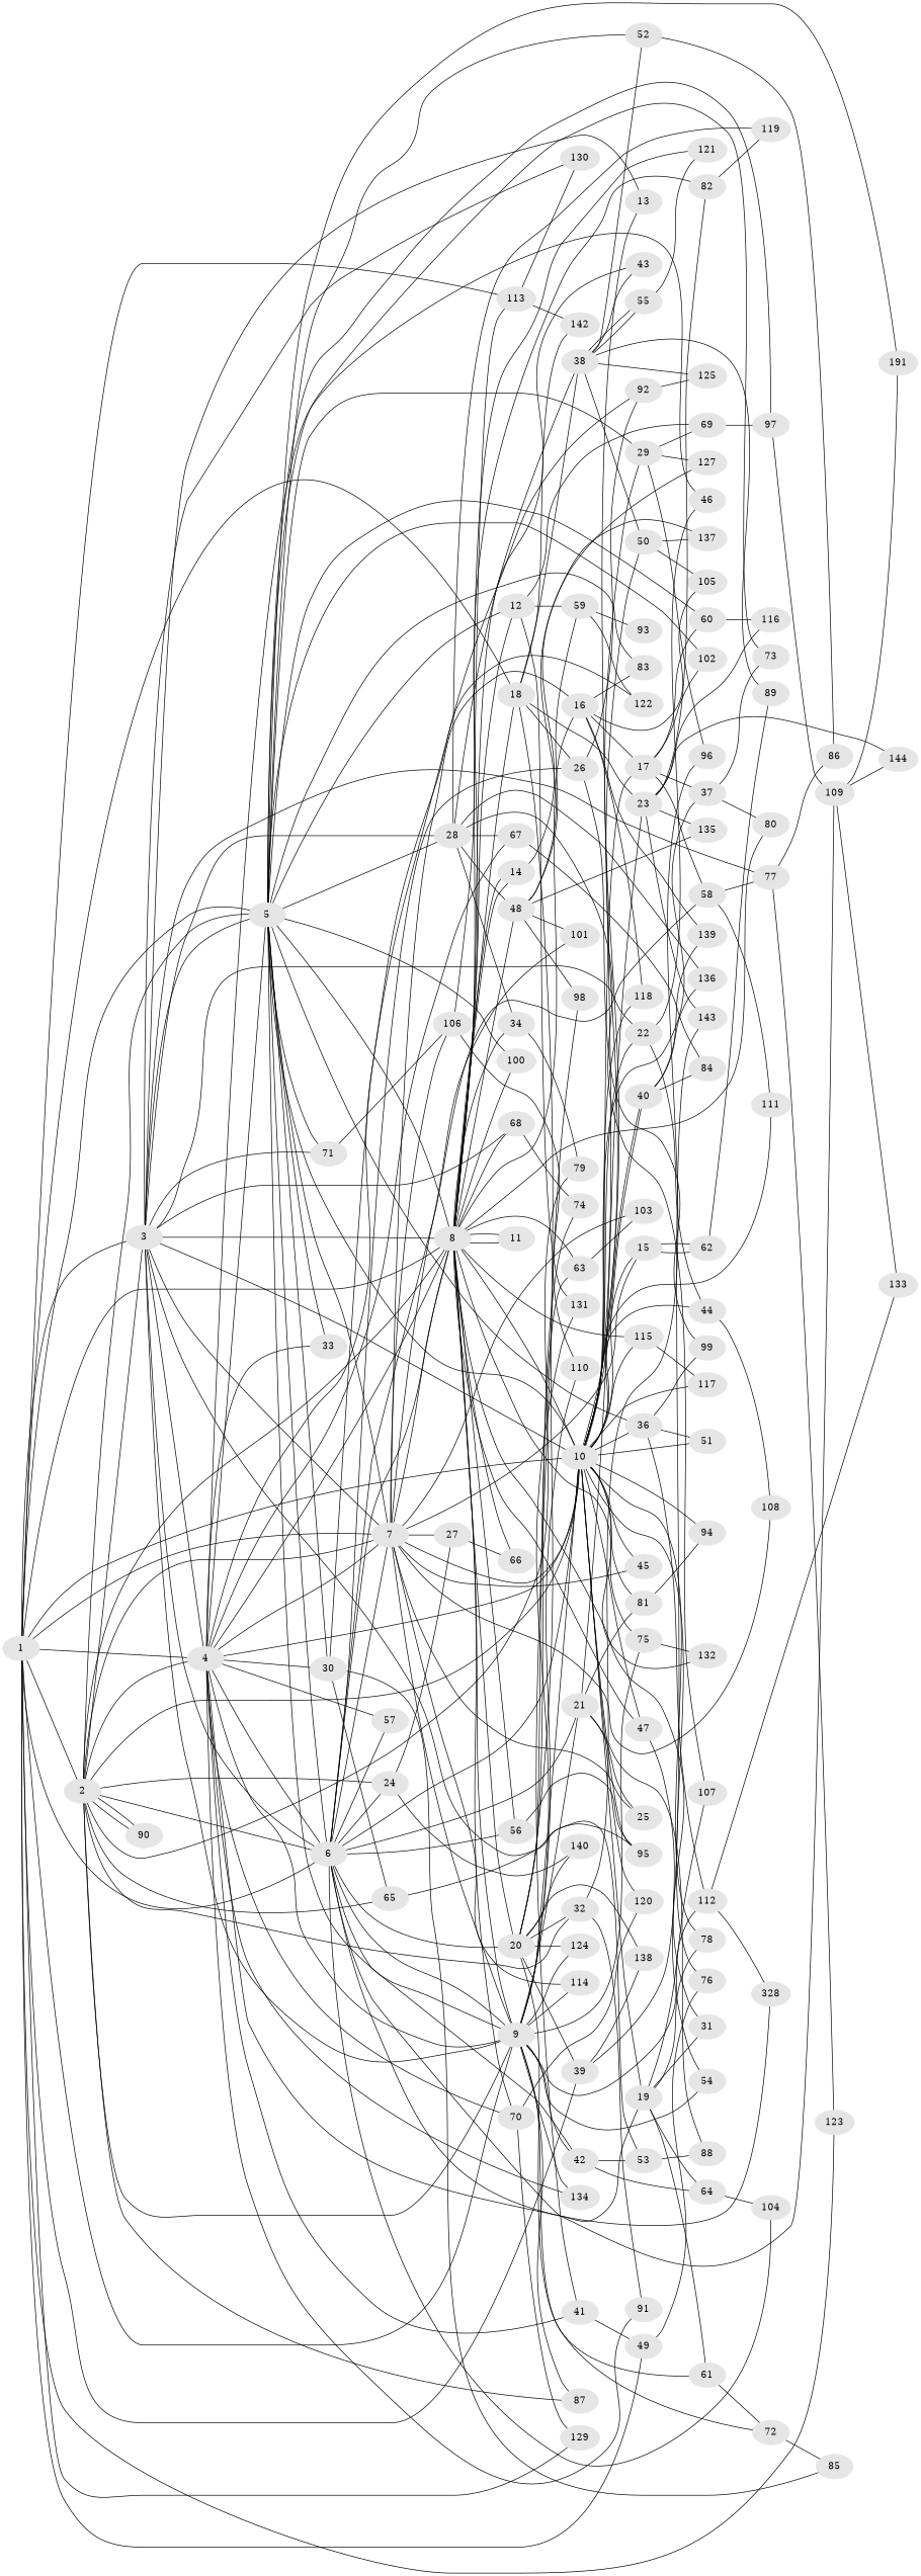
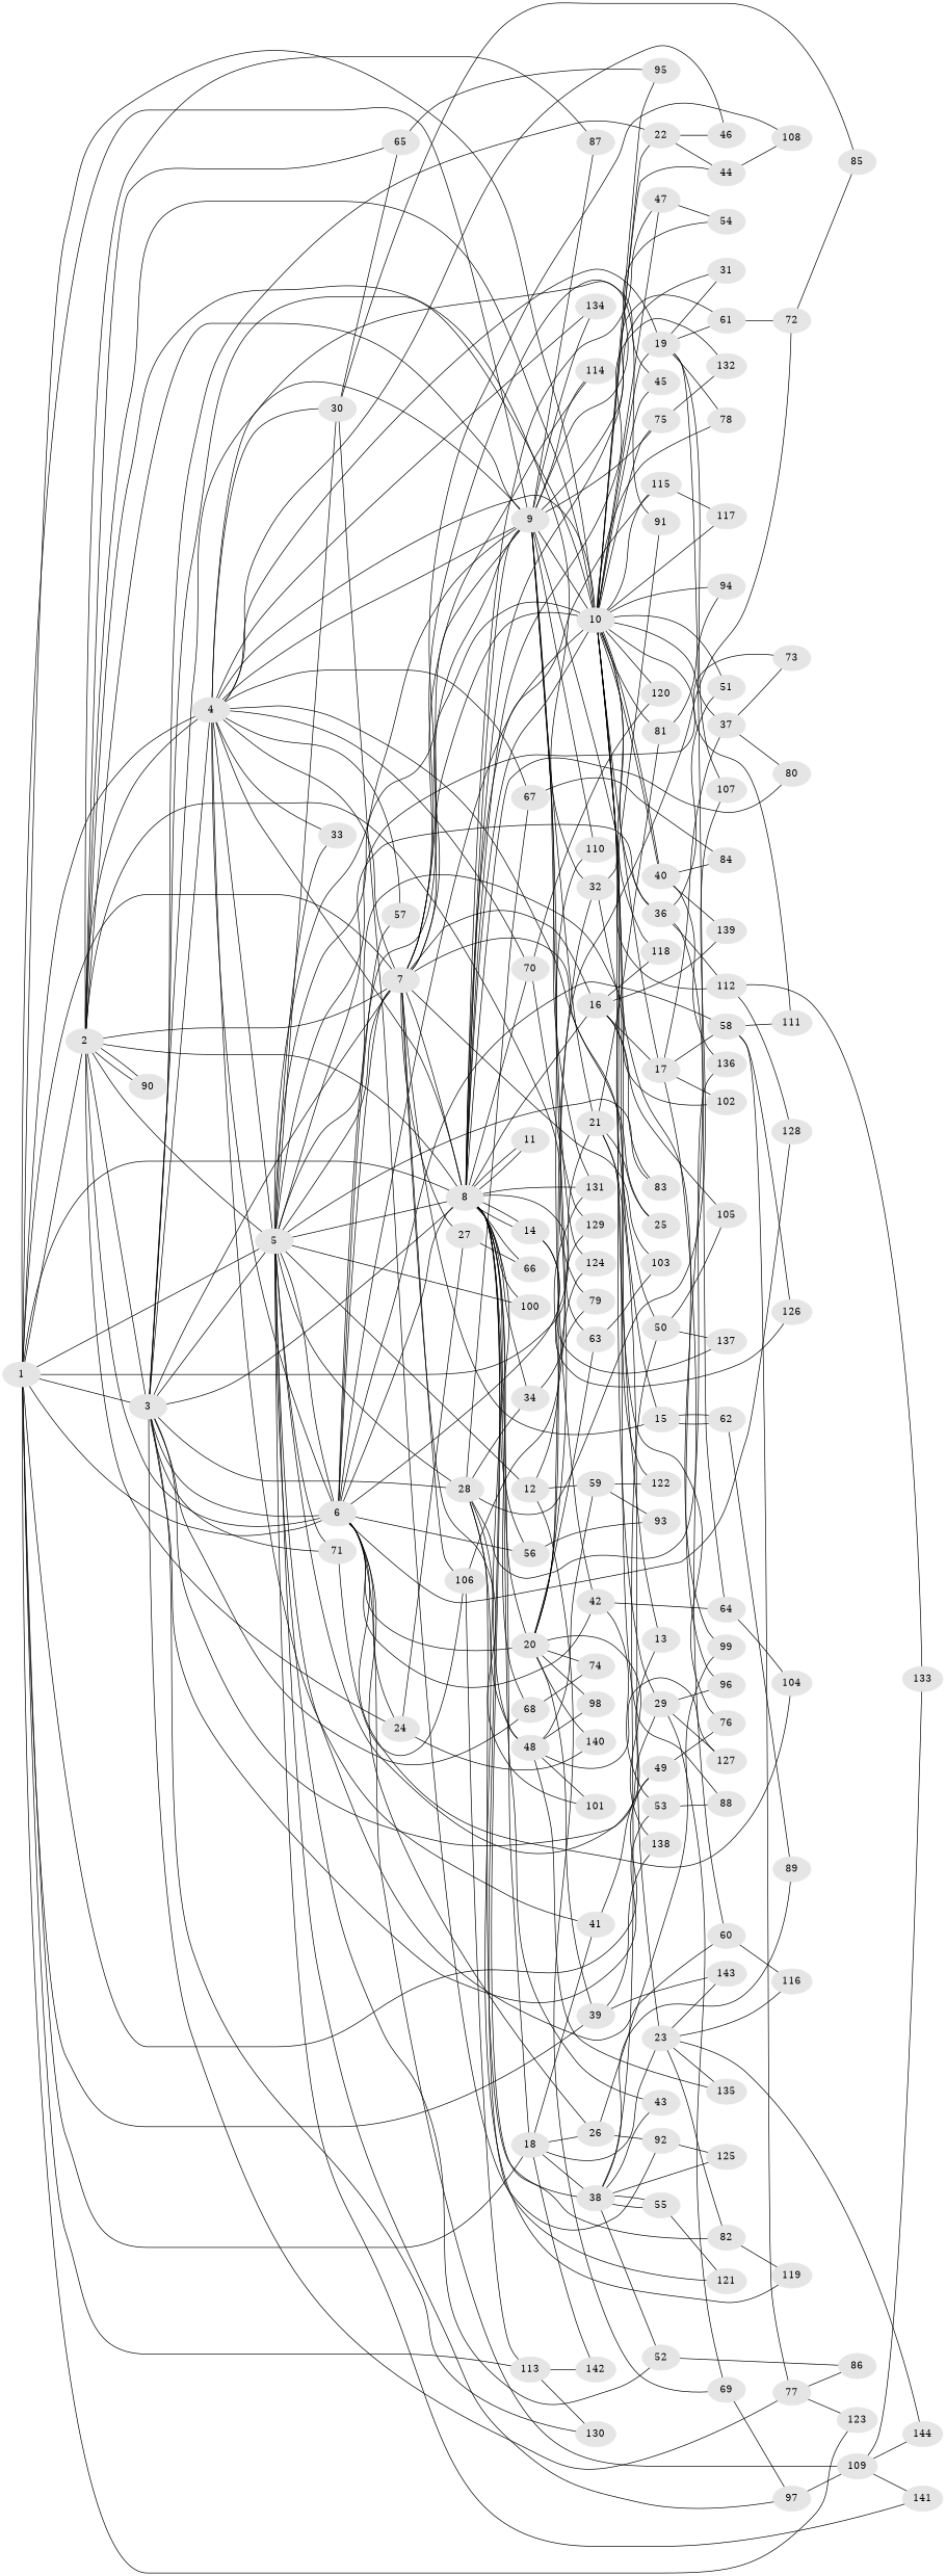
  graph {
    rankdir=LR
    node [color=gray90 style=filled]
    1
    2
    3
    4
    5
    6
    7
    8
    9
    10
    18
    39
    49
    113
    123
    129
    24
    32
    65
    79
    87
    90
    13
    22
    28
    53
    68
    71
    77
    130
    19
    30
    33
    41
    46
    57
    67
    70
    91
    122
    134
    12
    29
    36
    52
    60
    73
    83
    97
    100
    102
-   141 [label=191]
+   141
    20
    21
    26
    42
    56
    58
    104
    109
-   128 [label=328]
+   128
    15
    16
    25
    27
    45
    101
    103
    106
    108
    114
    11
    14
    31
    34
    43
    47
    48
    63
    66
    80
    82
    115
    121
    132
    54
    61
    75
    110
    112
    124
    131
    17
    37
    40
    44
    50
    51
    76
    78
    81
    94
    95
    111
    117
    118
    120
    23
    38
    142
    138
    143
    140
    96
    107
    119
    136
    88
    74
    86
    64
    92
    85
    84
    59
    69
    127
    99
    116
    72
    98
    93
+   126
    144
    133
    62
    105
    139
    137
    135
    89
    55
    125
    1 -- 2
    1 -- 3
    1 -- 4
    1 -- 5
    1 -- 6
    1 -- 7
    1 -- 8
    1 -- 9
    1 -- 10
    1 -- 18
    1 -- 39
    1 -- 49
    1 -- 113
    1 -- 123
    1 -- 129
    2 -- 3
    2 -- 4
    2 -- 5
    2 -- 6
    2 -- 7
    2 -- 8
    2 -- 9
    2 -- 10
    2 -- 24
    2 -- 32
    2 -- 65
    2 -- 79
    2 -- 87
    2 -- 90
    2 -- 90
    3 -- 4
    3 -- 5
    3 -- 6
    3 -- 7
    3 -- 8
    3 -- 9
    3 -- 10
    3 -- 13
    3 -- 22
    3 -- 28
    3 -- 53
    3 -- 68
    3 -- 71
    3 -- 77
    3 -- 130
    4 -- 5
    4 -- 6
    4 -- 7
    4 -- 8
    4 -- 9
    4 -- 10
    4 -- 19
    4 -- 30
    4 -- 33
    4 -- 41
    4 -- 46
    4 -- 57
    4 -- 67
    4 -- 70
    4 -- 91
    4 -- 122
    4 -- 134
    5 -- 6
    5 -- 7
    5 -- 8
    5 -- 9
    5 -- 10
    5 -- 28
    5 -- 71
    5 -- 30
    5 -- 33
    5 -- 12
    5 -- 29
    5 -- 36
    5 -- 52
    5 -- 60
    5 -- 73
    5 -- 83
    5 -- 97
    5 -- 100
    5 -- 102
    5 -- 141
    6 -- 7
    6 -- 8
    6 -- 9
    6 -- 10
    6 -- 24
    6 -- 57
    6 -- 20
    6 -- 21
    6 -- 26
    6 -- 42
    6 -- 56
    6 -- 58
    6 -- 104
    6 -- 109
    6 -- 128
    7 -- 8
    7 -- 9
    7 -- 10
    7 -- 15
    7 -- 16
    7 -- 25
    7 -- 27
    7 -- 45
    7 -- 101
    7 -- 103
    7 -- 106
    7 -- 108
    7 -- 114
    8 -- 9
    8 -- 10
    8 -- 18
    8 -- 68
    8 -- 70
-   8 -- 12
+   8 -- 131
    8 -- 100
    8 -- 20
    8 -- 56
    8 -- 16
    8 -- 11
    8 -- 11
    8 -- 14
    8 -- 14
    8 -- 31
    8 -- 34
    8 -- 43
    8 -- 47
    8 -- 48
    8 -- 63
    8 -- 66
    8 -- 80
    8 -- 82
    8 -- 115
    8 -- 121
    8 -- 132
    9 -- 10
    9 -- 87
    9 -- 134
    9 -- 21
    9 -- 42
    9 -- 114
    9 -- 54
    9 -- 61
    9 -- 75
    9 -- 110
    9 -- 112
    9 -- 124
    9 -- 131
    10 -- 13
    10 -- 22
    10 -- 19
    10 -- 29
    10 -- 36
    10 -- 15
    10 -- 45
    10 -- 47
    10 -- 115
    10 -- 75
    10 -- 17
    10 -- 37
    10 -- 40
    10 -- 40
    10 -- 44
    10 -- 50
    10 -- 51
    10 -- 76
    10 -- 78
    10 -- 81
    10 -- 94
    10 -- 95
    10 -- 111
    10 -- 117
    10 -- 118
    10 -- 120
    18 -- 41
    18 -- 26
    18 -- 23
    18 -- 38
    18 -- 142
    39 -- 138
    39 -- 143
    49 -- 76
    113 -- 130
    113 -- 142
    24 -- 27
    24 -- 140
    32 -- 91
    32 -- 96
    65 -- 95
    22 -- 46
    22 -- 44
    28 -- 67
    28 -- 34
    28 -- 48
    28 -- 38
    28 -- 107
    28 -- 119
    28 -- 136
    53 -- 88
    68 -- 74
    71 -- 106
    77 -- 123
    77 -- 86
    19 -- 31
    19 -- 61
    19 -- 78
    19 -- 107
    19 -- 64
    30 -- 65
    30 -- 92
    30 -- 85
    41 -- 49
    67 -- 84
    70 -- 129
    70 -- 120
    12 -- 131
    12 -- 59
    12 -- 69
    29 -- 96
    29 -- 69
    29 -- 127
    36 -- 112
    36 -- 51
    36 -- 99
    52 -- 86
    60 -- 116
    97 -- 109
    20 -- 39
    20 -- 32
    20 -- 63
    20 -- 124
    20 -- 138
    20 -- 140
    20 -- 74
    20 -- 72
    20 -- 98
    21 -- 25
    21 -- 81
    21 -- 23
    21 -- 88
    26 -- 92
    26 -- 99
    42 -- 53
    42 -- 64
-   56 -- 95
+   56 -- 93
    58 -- 77
    58 -- 111
+   58 -- 126
    109 -- 141
    109 -- 144
    109 -- 133
    15 -- 62
    15 -- 62
    16 -- 83
    16 -- 17
    16 -- 118
    16 -- 105
    16 -- 139
    27 -- 66
    106 -- 113
    106 -- 110
+   14 -- 126
    14 -- 137
    34 -- 79
    47 -- 54
    48 -- 101
    48 -- 59
    48 -- 127
    48 -- 98
    48 -- 135
    63 -- 103
    82 -- 119
    115 -- 117
    61 -- 72
    75 -- 132
    112 -- 128
    112 -- 133
    17 -- 60
    17 -- 102
    17 -- 58
    17 -- 37
    37 -- 73
    37 -- 80
    40 -- 136
    40 -- 84
    40 -- 139
    44 -- 108
    50 -- 105
    50 -- 137
    81 -- 94
    23 -- 82
    23 -- 143
    23 -- 116
    23 -- 144
    23 -- 135
    38 -- 52
    38 -- 43
    38 -- 50
    38 -- 89
    38 -- 55
    38 -- 55
    38 -- 125
    64 -- 104
    92 -- 125
    59 -- 122
    59 -- 93
    69 -- 97
    72 -- 85
    62 -- 89
    55 -- 121
  }
